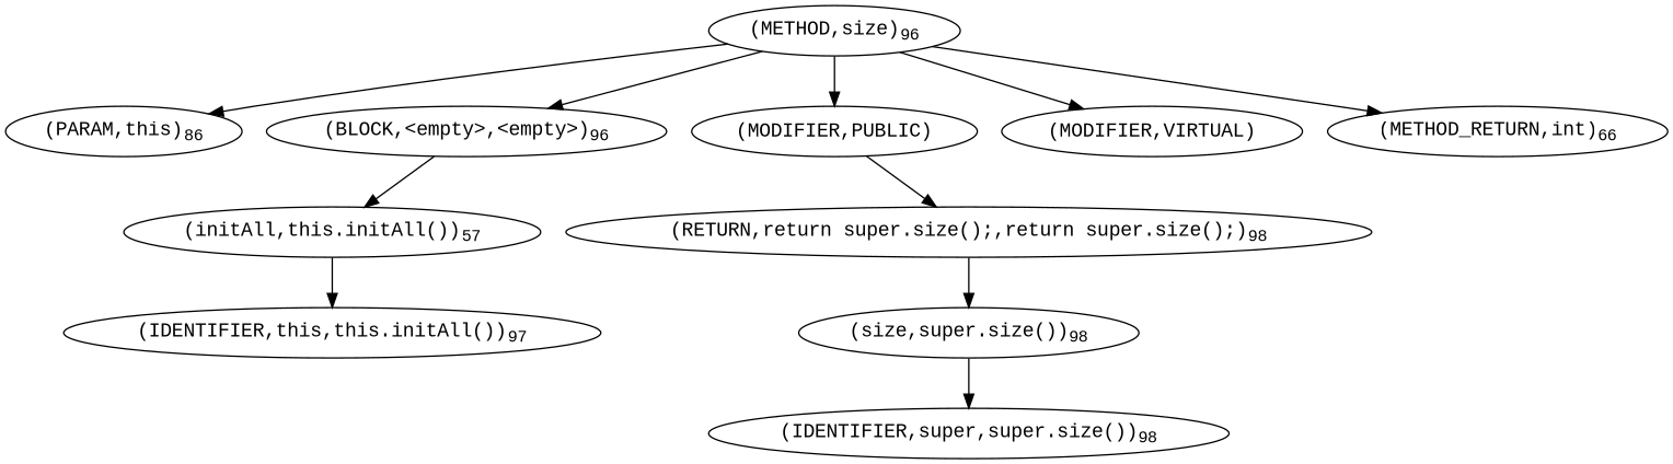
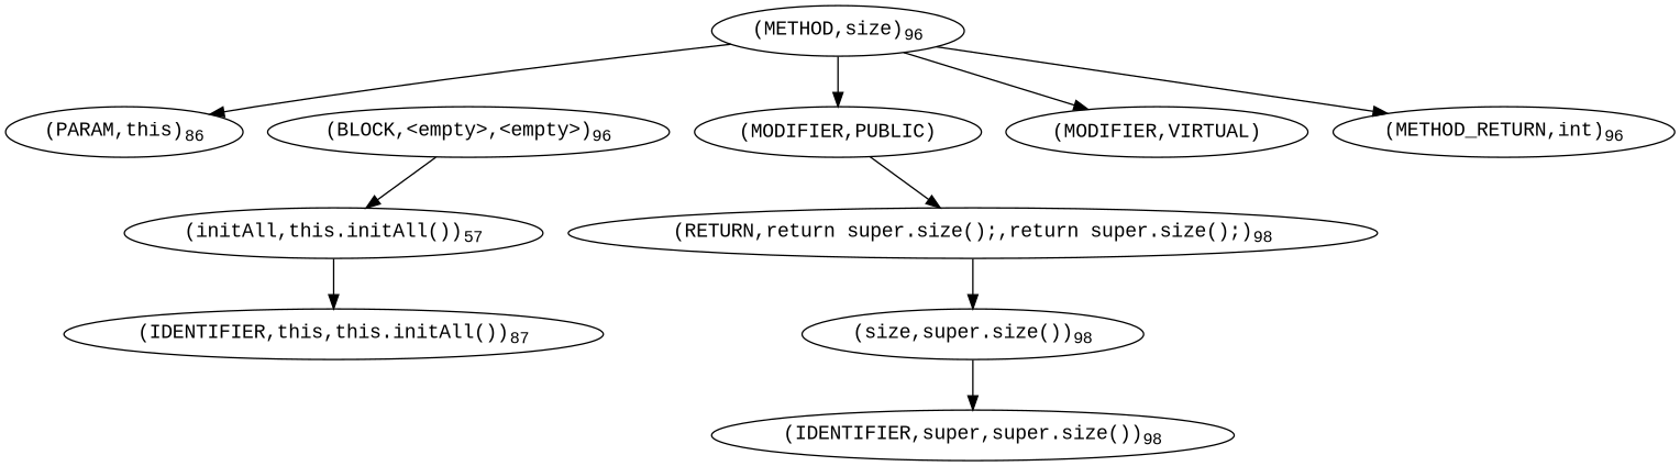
  digraph {
    fontname="Liberation Mono"
    node [fontname="Liberation Mono"]
    edge [fontname="Liberation Mono"]
    n1 [label=<(METHOD,size)<SUB>96</SUB>>]
    n2 [label=<(PARAM,this)<SUB>86</SUB>>]
    n3 [label=<(BLOCK,&lt;empty&gt;,&lt;empty&gt;)<SUB>96</SUB>>]
    n4 [label=<(MODIFIER,PUBLIC)>]
    n5 [label=<(MODIFIER,VIRTUAL)>]
-   n6 [label=<(METHOD_RETURN,int)<SUB>66</SUB>>]
+   n6 [label=<(METHOD_RETURN,int)<SUB>96</SUB>>]
    n7 [label=<(initAll,this.initAll())<SUB>57</SUB>>]
    n8 [label=<(RETURN,return super.size();,return super.size();)<SUB>98</SUB>>]
-   n9 [label=<(IDENTIFIER,this,this.initAll())<SUB>97</SUB>>]
+   n9 [label=<(IDENTIFIER,this,this.initAll())<SUB>87</SUB>>]
    n10 [label=<(size,super.size())<SUB>98</SUB>>]
    n11 [label=<(IDENTIFIER,super,super.size())<SUB>98</SUB>>]
    n1 -> n2
-   n1 -> n3
    n1 -> n4
    n1 -> n5
    n1 -> n6
    n3 -> n7
    n4 -> n8
    n7 -> n9
    n8 -> n10
    n10 -> n11
  }
